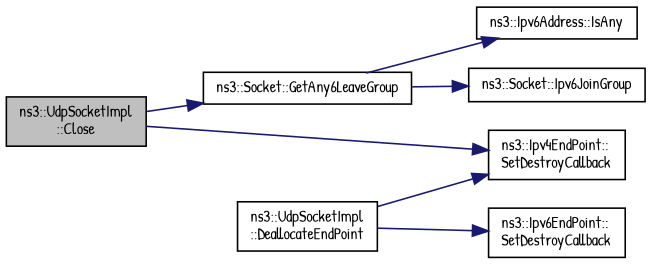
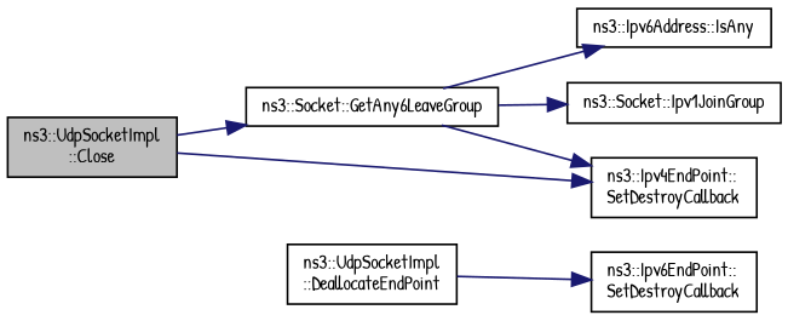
  digraph {
    fontname="Patrick Hand"
    rankdir=LR
    node [color=black fillcolor=white fontname="Patrick Hand" fontsize=10 shape=record style=filled]
    edge [color=midnightblue fontname="Patrick Hand" fontsize=10 labelfontname=Helvetica labelfontsize=10 style=solid]
    n1 [fillcolor=grey75 fontcolor=black height=0.2 label="ns3::UdpSocketImpl\l::Close" width=0.4]
    n2 [height=0.2 label="ns3::Socket::GetAny6LeaveGroup" width=0.4]
    n3 [height=0.2 label="ns3::Ipv4EndPoint::\lSetDestroyCallback" width=0.4]
    n4 [height=0.2 label="ns3::Ipv6Address::IsAny" width=0.4]
-   n5 [height=0.2 label="ns3::Socket::Ipv6JoinGroup" width=0.4]
+   n5 [height=0.2 label="ns3::Socket::Ipv1JoinGroup" width=0.4]
    n6 [height=0.2 label="ns3::UdpSocketImpl\l::DeallocateEndPoint" width=0.4]
    n7 [height=0.2 label="ns3::Ipv6EndPoint::\lSetDestroyCallback" width=0.4]
    n1 -> n2
    n1 -> n3
    n2 -> n4
    n2 -> n5
-   n6 -> n3
+   n2 -> n3
    n6 -> n7
  }
